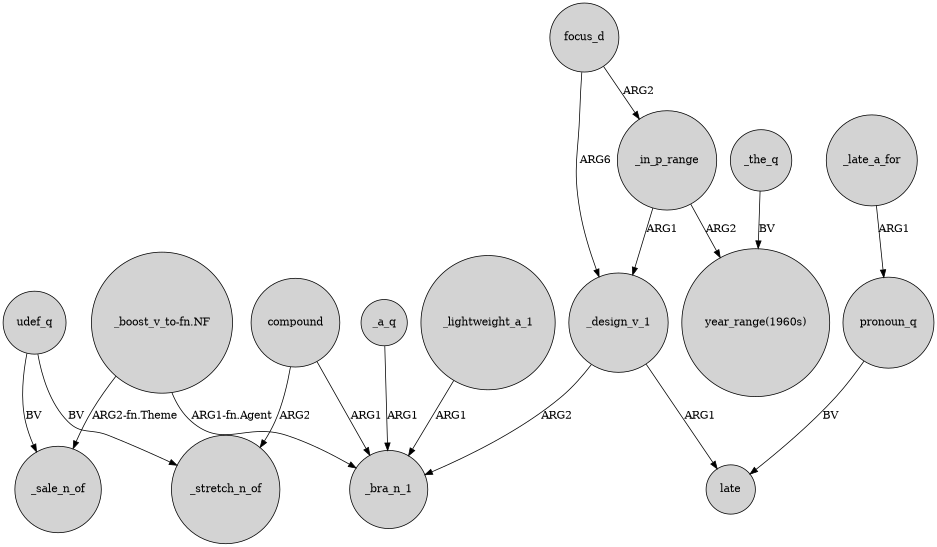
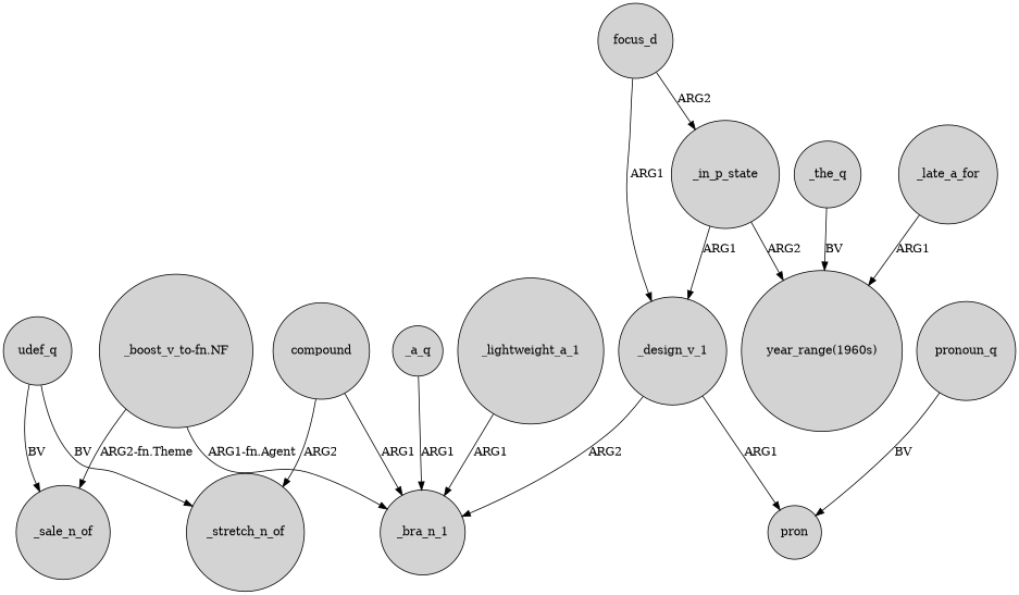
  digraph {
    node [shape=circle style=filled]
-   _in_p_state [label=_in_p_range]
+   _in_p_state
    _design_v_1
    "year_range(1960s)"
    _bra_n_1
-   pron [label=late]
+   pron
    _lightweight_a_1
    udef_q
    _sale_n_of
    _stretch_n_of
    compound
    _a_q
    "_boost_v_to-fn.NF"
    focus_d
    _late_a_for
    _the_q
    pronoun_q
    _in_p_state -> _design_v_1 [label=ARG1]
    _in_p_state -> "year_range(1960s)" [label=ARG2]
    _design_v_1 -> _bra_n_1 [label=ARG2]
    _design_v_1 -> pron [label=ARG1]
    _lightweight_a_1 -> _bra_n_1 [label=ARG1]
    udef_q -> _sale_n_of [label=BV]
    udef_q -> _stretch_n_of [label=BV]
    compound -> _bra_n_1 [label=ARG1]
    compound -> _stretch_n_of [label=ARG2]
    _a_q -> _bra_n_1 [label=ARG1]
    "_boost_v_to-fn.NF" -> _bra_n_1 [label="ARG1-fn.Agent"]
    "_boost_v_to-fn.NF" -> _sale_n_of [label="ARG2-fn.Theme"]
    focus_d -> _in_p_state [label=ARG2]
-   focus_d -> _design_v_1 [label=ARG6]
-   _late_a_for -> pronoun_q [label=ARG1]
+   focus_d -> _design_v_1 [label=ARG1]
+   _late_a_for -> "year_range(1960s)" [label=ARG1]
    _the_q -> "year_range(1960s)" [label=BV]
    pronoun_q -> pron [label=BV]
  }
